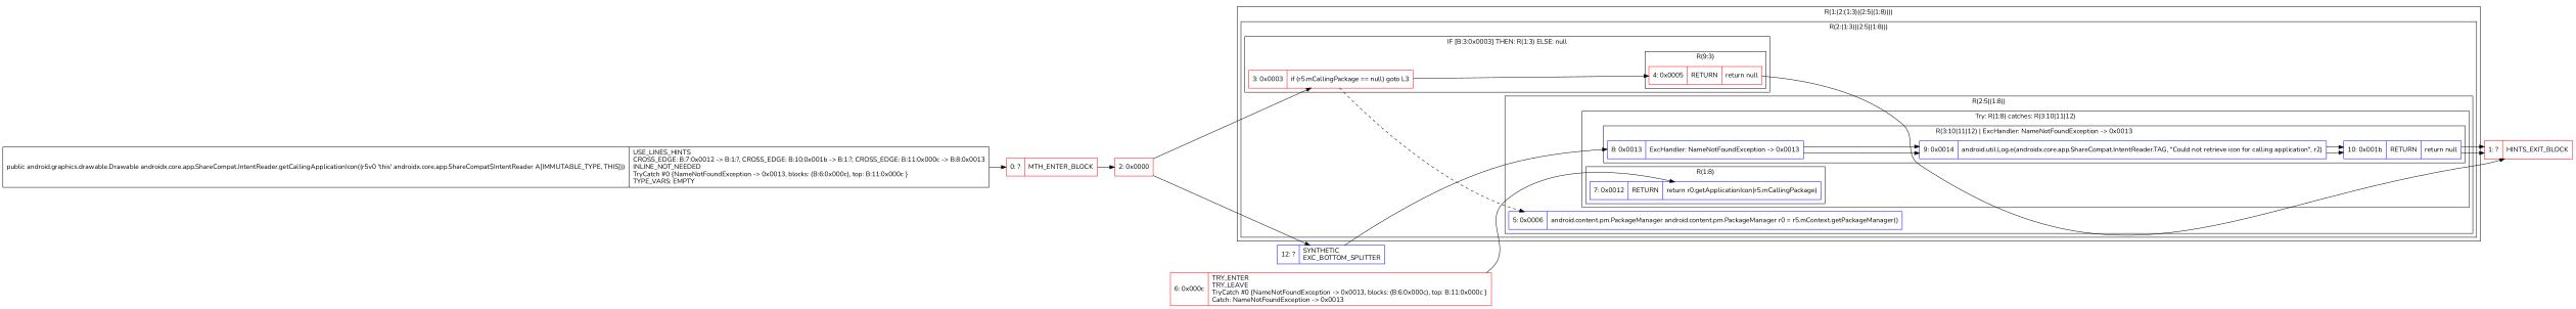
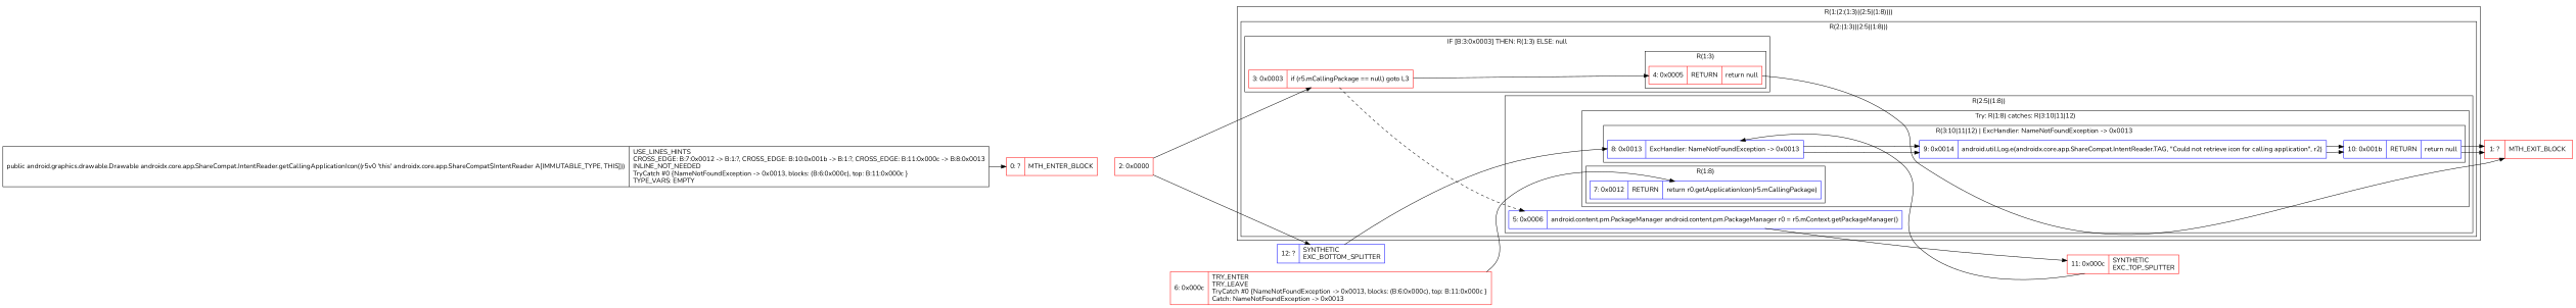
  digraph {
    fontname=Nunito
    rankdir=LR
    node [color=red fontname=Nunito shape=record]
    edge [fontname=Nunito]
    n1 [label="{4\:\ 0x0005|RETURN\l|return null\l}"]
    n2 [label="{3\:\ 0x0003|if (r5.mCallingPackage == null) goto L3\l}"]
    n3 [color=blue label="{7\:\ 0x0012|RETURN\l|return r0.getApplicationIcon(r5.mCallingPackage)\l}"]
    n4 [color=blue label="{8\:\ 0x0013|ExcHandler: NameNotFoundException \-\> 0x0013\l}"]
    n5 [color=blue label="{9\:\ 0x0014|android.util.Log.e(androidx.core.app.ShareCompat.IntentReader.TAG, \"Could not retrieve icon for calling application\", r2)\l}"]
    n6 [color=blue label="{10\:\ 0x001b|RETURN\l|return null\l}"]
    n7 [color=blue label="{5\:\ 0x0006|android.content.pm.PackageManager android.content.pm.PackageManager r0 = r5.mContext.getPackageManager()\l}"]
-   n8 [label="{1\:\ ?|HINTS_EXIT_BLOCK\l}"]
+   n8 [label="{1\:\ ?|MTH_EXIT_BLOCK\l}"]
+   n9 [label="{11\:\ 0x000c|SYNTHETIC\lEXC_TOP_SPLITTER\l}"]
    n10 [label="{0\:\ ?|MTH_ENTER_BLOCK\l}"]
    n11 [label="{2\:\ 0x0000}"]
    n12 [color=blue label="{12\:\ ?|SYNTHETIC\lEXC_BOTTOM_SPLITTER\l}"]
    n13 [label="{6\:\ 0x000c|TRY_ENTER\lTRY_LEAVE\lTryCatch #0 \{NameNotFoundException \-\> 0x0013, blocks: (B:6:0x000c), top: B:11:0x000c \}\lCatch: NameNotFoundException \-\> 0x0013\l}"]
    n14 [label="{public android.graphics.drawable.Drawable androidx.core.app.ShareCompat.IntentReader.getCallingApplicationIcon((r5v0 'this' androidx.core.app.ShareCompat$IntentReader A[IMMUTABLE_TYPE, THIS]))  | USE_LINES_HINTS\lCROSS_EDGE: B:7:0x0012 \-\> B:1:?, CROSS_EDGE: B:10:0x001b \-\> B:1:?, CROSS_EDGE: B:11:0x000c \-\> B:8:0x0013\lINLINE_NOT_NEEDED\lTryCatch #0 \{NameNotFoundException \-\> 0x0013, blocks: (B:6:0x000c), top: B:11:0x000c \}\lTYPE_VARS: EMPTY\l}" color=""]
    subgraph cluster_1 {
      label="R(1:(2:(1:3)|(2:5|(1:8))))"
      subgraph cluster_2 {
        label="R(2:(1:3)|(2:5|(1:8)))"
        subgraph cluster_3 {
          label="IF [B:3:0x0003] THEN: R(1:3) ELSE: null"
          n2
          subgraph cluster_4 {
-           label="R(9:3)"
+           label="R(1:3)"
            n1
          }
        }
        subgraph cluster_5 {
          label="R(2:5|(1:8))"
          n7
          subgraph cluster_6 {
            label="Try: R(1:8) catches: R(3:10|11|12)"
            subgraph cluster_7 {
              label="R(1:8)"
              n3
            }
            subgraph cluster_8 {
              label="R(3:10|11|12) | ExcHandler: NameNotFoundException \-\> 0x0013\l"
              n4
              n5
              n6
            }
          }
        }
      }
    }
    subgraph cluster_9 {
      label="R(3:10|11|12) | ExcHandler: NameNotFoundException \-\> 0x0013\l"
    }
    n1 -> n8
    n2 -> n1
    n2 -> n7 [style=dashed]
    n4 -> n5
    n4 -> n5
    n5 -> n6
    n5 -> n6
    n6 -> n8
    n6 -> n8
-   n10 -> n11
+   n7 -> n9
+   n9 -> n4
    n11 -> n2
    n11 -> n12
    n12 -> n4
    n13 -> n3
    n14 -> n10
  }
